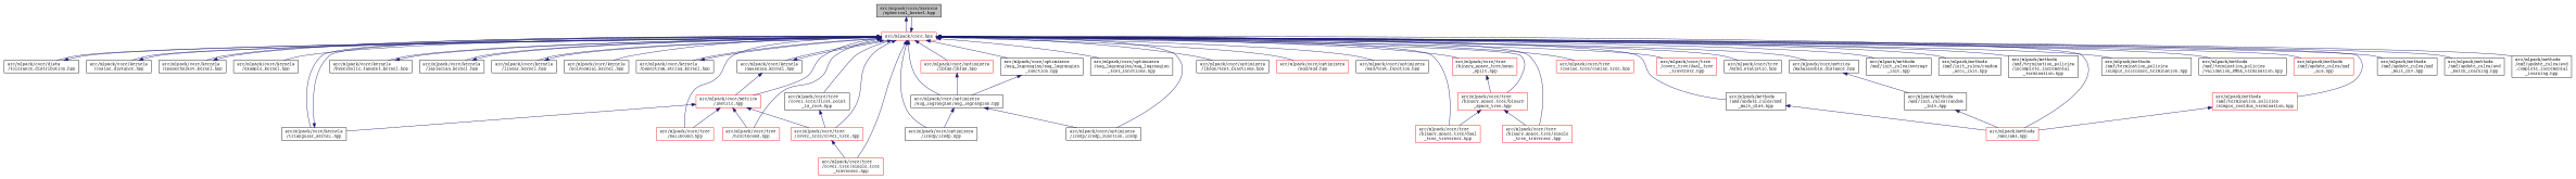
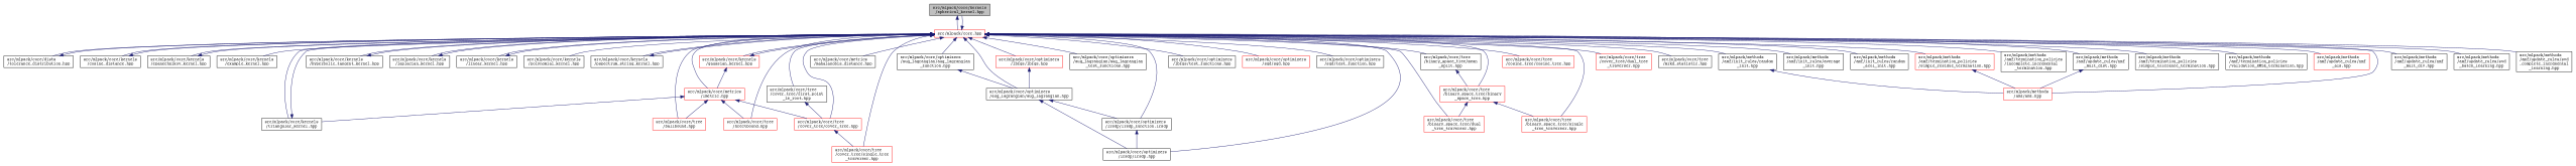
  digraph {
    fontname="Courier Prime"
    node [color=black fillcolor=white fontname="Courier Prime" fontsize=10 shape=record style=filled]
    edge [color=midnightblue dir=back fontname="Courier Prime" fontsize=10 labelfontname=Helvetica labelfontsize=10 style=solid]
    n1 [fillcolor=grey75 fontcolor=black height=0.2 label="src/mlpack/core/kernels\l/spherical_kernel.hpp" width=0.4]
    n2 [color=red height=0.2 label="src/mlpack/core.hpp" width=0.4]
    n3 [height=0.2 label="src/mlpack/core/dists\l/tolerance_distribution.hpp" width=0.4]
    n4 [height=0.2 label="src/mlpack/core/kernels\l/cosine_distance.hpp" width=0.4]
    n5 [height=0.2 label="src/mlpack/core/kernels\l/epanechnikov_kernel.hpp" width=0.4]
    n6 [height=0.2 label="src/mlpack/core/kernels\l/example_kernel.hpp" width=0.4]
-   n7 [height=0.2 label="src/mlpack/core/kernels\l/gaussian_kernel.hpp" width=0.4]
+   n7 [color=red height=0.2 label="src/mlpack/core/kernels\l/gaussian_kernel.hpp" width=0.4]
    n8 [height=0.2 label="src/mlpack/core/kernels\l/hyperbolic_tangent_kernel.hpp" width=0.4]
    n9 [height=0.2 label="src/mlpack/core/kernels\l/laplacian_kernel.hpp" width=0.4]
    n10 [height=0.2 label="src/mlpack/core/kernels\l/linear_kernel.hpp" width=0.4]
    n11 [height=0.2 label="src/mlpack/core/kernels\l/polynomial_kernel.hpp" width=0.4]
    n12 [height=0.2 label="src/mlpack/core/kernels\l/pspectrum_string_kernel.hpp" width=0.4]
    n13 [height=0.2 label="src/mlpack/core/kernels\l/triangular_kernel.hpp" width=0.4]
    n14 [color=red height=0.2 label="src/mlpack/core/metrics\l/lmetric.hpp" width=0.4]
    n15 [color=red height=0.2 label="src/mlpack/core/tree\l/ballbound.hpp" width=0.4]
    n16 [color=red height=0.2 label="src/mlpack/core/tree\l/hrectbound.hpp" width=0.4]
    n17 [color=red height=0.2 label="src/mlpack/core/tree\l/cover_tree/cover_tree.hpp" width=0.4]
    n18 [color=red height=0.2 label="src/mlpack/core/tree\l/cover_tree/single_tree\l_traverser.hpp" width=0.4]
    n19 [height=0.2 label="src/mlpack/core/metrics\l/mahalanobis_distance.hpp" width=0.4]
    n20 [height=0.2 label="src/mlpack/core/optimizers\l/aug_lagrangian/aug_lagrangian.hpp" width=0.4]
    n21 [height=0.2 label="src/mlpack/core/optimizers\l/lrsdp/lrsdp.hpp" width=0.4]
    n22 [height=0.2 label="src/mlpack/core/optimizers\l/lrsdp/lrsdp_function.lrsdp" width=0.4]
    n23 [height=0.2 label="src/mlpack/core/optimizers\l/aug_lagrangian/aug_lagrangian\l_function.hpp" width=0.4]
    n24 [height=0.2 label="src/mlpack/core/optimizers\l/aug_lagrangian/aug_lagrangian\l_test_functions.hpp" width=0.4]
    n25 [color=red height=0.2 label="src/mlpack/core/optimizers\l/lbfgs/lbfgs.hpp" width=0.4]
    n26 [height=0.2 label="src/mlpack/core/optimizers\l/lbfgs/test_functions.hpp" width=0.4]
    n27 [color=red height=0.2 label="src/mlpack/core/optimizers\l/sgd/sgd.hpp" width=0.4]
    n28 [height=0.2 label="src/mlpack/core/optimizers\l/sgd/test_function.hpp" width=0.4]
    n29 [color=red height=0.2 label="src/mlpack/core/tree\l/binary_space_tree/binary\l_space_tree.hpp" width=0.4]
    n30 [color=red height=0.2 label="src/mlpack/core/tree\l/binary_space_tree/dual\l_tree_traverser.hpp" width=0.4]
    n31 [color=red height=0.2 label="src/mlpack/core/tree\l/binary_space_tree/single\l_tree_traverser.hpp" width=0.4]
-   n32 [color=red height=0.2 label="src/mlpack/core/tree\l/binary_space_tree/mean\l_split.hpp" width=0.4]
+   n32 [height=0.2 label="src/mlpack/core/tree\l/binary_space_tree/mean\l_split.hpp" width=0.4]
    n33 [color=red height=0.2 label="src/mlpack/core/tree\l/cosine_tree/cosine_tree.hpp" width=0.4]
    n34 [height=0.2 label="src/mlpack/core/tree\l/cover_tree/first_point\l_is_root.hpp" width=0.4]
    n35 [color=red height=0.2 label="src/mlpack/core/tree\l/cover_tree/dual_tree\l_traverser.hpp" width=0.4]
    n36 [height=0.2 label="src/mlpack/core/tree\l/mrkd_statistic.hpp" width=0.4]
    n37 [color=red height=0.2 label="src/mlpack/methods\l/amf/amf.hpp" width=0.4]
    n38 [height=0.2 label="src/mlpack/methods\l/amf/init_rules/average\l_init.hpp" width=0.4]
    n39 [height=0.2 label="src/mlpack/methods\l/amf/init_rules/random\l_acol_init.hpp" width=0.4]
    n40 [height=0.2 label="src/mlpack/methods\l/amf/init_rules/random\l_init.hpp" width=0.4]
    n41 [height=0.2 label="src/mlpack/methods\l/amf/termination_policies\l/incomplete_incremental\l_termination.hpp" width=0.4]
    n42 [color=red height=0.2 label="src/mlpack/methods\l/amf/termination_policies\l/simple_residue_termination.hpp" width=0.4]
    n43 [height=0.2 label="src/mlpack/methods\l/amf/termination_policies\l/simple_tolerance_termination.hpp" width=0.4]
    n44 [height=0.2 label="src/mlpack/methods\l/amf/termination_policies\l/validation_RMSE_termination.hpp" width=0.4]
    n45 [color=red height=0.2 label="src/mlpack/methods\l/amf/update_rules/nmf\l_als.hpp" width=0.4]
    n46 [height=0.2 label="src/mlpack/methods\l/amf/update_rules/nmf\l_mult_dist.hpp" width=0.4]
    n47 [height=0.2 label="src/mlpack/methods\l/amf/update_rules/nmf\l_mult_div.hpp" width=0.4]
    n48 [height=0.2 label="src/mlpack/methods\l/amf/update_rules/svd\l_batch_learning.hpp" width=0.4]
    n49 [height=0.2 label="src/mlpack/methods\l/amf/update_rules/svd\l_complete_incremental\l_learning.hpp" width=0.4]
    n1 -> n2
    n2 -> n1
    n2 -> n3
    n2 -> n4
    n2 -> n5
    n2 -> n6
    n2 -> n7
    n2 -> n8
    n2 -> n9
    n2 -> n10
    n2 -> n11
    n2 -> n12
    n2 -> n13
    n2 -> n14
    n2 -> n15
    n2 -> n16
    n2 -> n17
    n2 -> n18
    n2 -> n19
    n2 -> n20
    n2 -> n21
    n2 -> n22
    n2 -> n23
    n2 -> n24
    n2 -> n25
    n2 -> n26
    n2 -> n27
    n2 -> n28
    n2 -> n29
    n2 -> n30
    n2 -> n31
    n2 -> n32
    n2 -> n33
    n2 -> n34
    n2 -> n35
    n2 -> n36
    n2 -> n37
    n2 -> n38
    n2 -> n39
-   n19 -> n40
+   n2 -> n40
    n2 -> n41
    n2 -> n42
    n2 -> n43
    n2 -> n44
    n2 -> n45
    n2 -> n46
    n2 -> n47
    n2 -> n48
    n2 -> n49
    n3 -> n2
    n4 -> n2
    n5 -> n2
    n7 -> n2
    n7 -> n14
    n8 -> n2
    n9 -> n2
    n10 -> n2
    n12 -> n2
    n13 -> n2
    n14 -> n13
    n14 -> n15
    n14 -> n16
    n14 -> n17
    n17 -> n18
    n20 -> n21
    n20 -> n22
+   n22 -> n21
    n23 -> n20
    n25 -> n20
    n29 -> n30
    n29 -> n31
    n32 -> n29
    n34 -> n17
    n40 -> n37
    n42 -> n37
    n46 -> n37
  }
